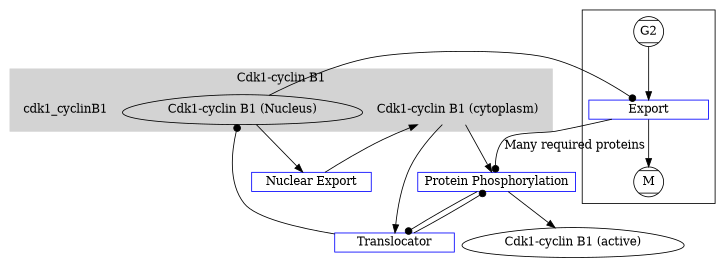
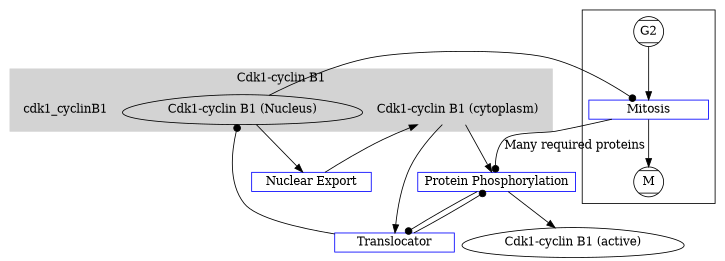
  digraph {
    node [shape=rect]
    n1 [fixedsize=false label="Cdk1-cyclin B1 (Nucleus)" shape=egg]
    n2 [fixedsize=false init_conc="1.6e6" label="Cdk1-cyclin B1 (cytoplasm)" shape=none]
    n3 [fixedsize=false label="Cdk1-cyclin B1 (active)" shape=egg]
    cdk1_cyclinB1 [fixedsize=false height=0 shape=none width=0]
    G2 [fixedsize=true shape=Mcircle width=0.5]
    M [fixedsize=true shape=Mcircle width=0.5]
-   n7 [color=blue height=0.2 label=Export width=2]
+   n7 [color=blue height=0.2 label=Mitosis width=2]
    n8 [color=blue height=0.2 label=Translocator width=2]
    n9 [color=blue height=0.2 label="Protein Phosphorylation" width=2]
    n10 [color=blue height=0.2 label="Nuclear Export" width=2]
    subgraph sub_1 {
      color=gray
      n1
      n2
      n3
      cdk1_cyclinB1
    }
    subgraph sub_2 {
      color=gray
      G2
      M
    }
    subgraph sub_3 {
      n7
      n8
      n9
      n10
    }
    subgraph cluster_4 {
      G2
      M
      n7
    }
    subgraph cluster_5 {
      color=lightgrey
      label="Cdk1-cyclin B1"
      shape=egg
      style=filled
      n1
      n2
      cdk1_cyclinB1
    }
    n1 -> n7 [arrowhead=dot]
    n1 -> n10
    n2 -> n8
    n2 -> n9
    G2 -> n7
    n7 -> M
    n7 -> n9 [arrowhead=dot label="Many required proteins"]
    n8 -> n1 [arrowhead=dot]
    n8 -> n9 [arrowhead=dot]
    n9 -> n3
    n9 -> n8 [arrowhead=dot]
    n10 -> n2
  }
